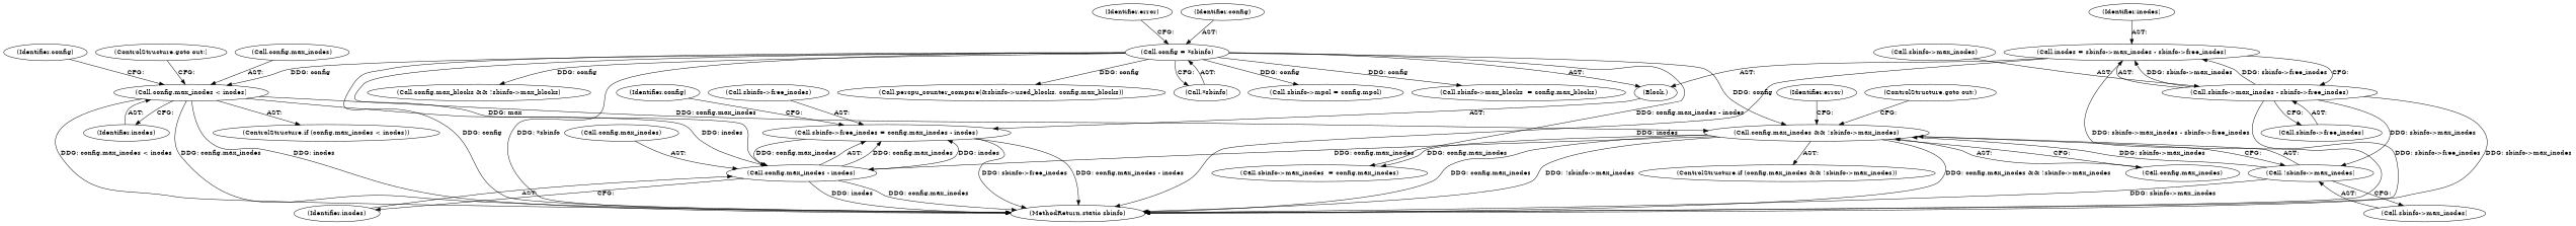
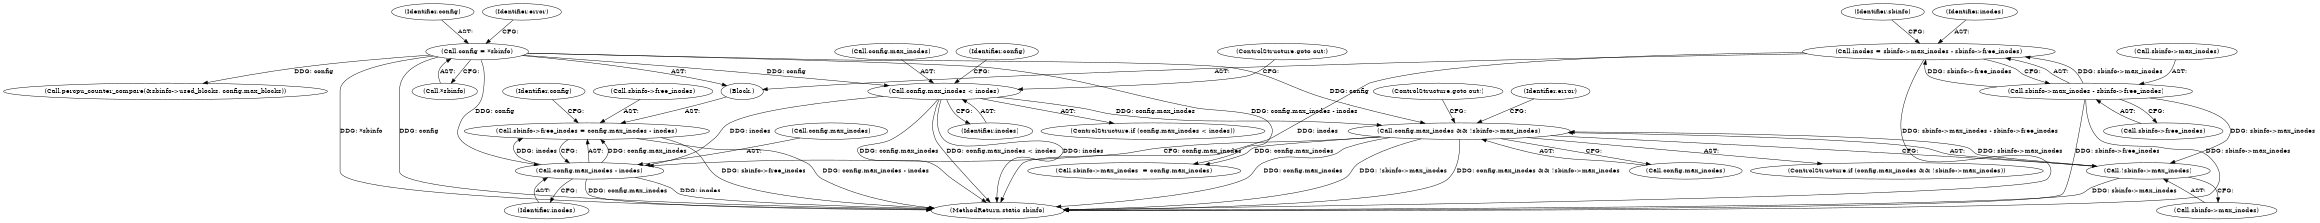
  digraph {
    n1 [label="(Call,sbinfo->free_inodes = config.max_inodes - inodes)"]
    n2 [label="(Call,config.max_inodes - inodes)"]
    n3 [label="(MethodReturn,static sbinfo)"]
    n4 [label="(Identifier,inodes)"]
    n5 [label="(Block,)"]
    n6 [label="(Call,config = *sbinfo)"]
    n7 [label="(Call,config.max_inodes && !sbinfo->max_inodes)"]
    n8 [label="(Call,config.max_inodes < inodes)"]
    n9 [label="(Call,percpu_counter_compare(&sbinfo->used_blocks, config.max_blocks))"]
    n10 [label="(Call,*sbinfo)"]
-   n11 [label="(Call,sbinfo->mpol = config.mpol)"]
-   n12 [label="(Call,sbinfo->max_blocks  = config.max_blocks)"]
    n13 [label="(Call,sbinfo->max_inodes  = config.max_inodes)"]
-   n14 [label="(Call,config.max_blocks && !sbinfo->max_blocks)"]
    n15 [label="(Call,!sbinfo->max_inodes)"]
    n16 [label="(Call,config.max_inodes)"]
    n17 [label="(ControlStructure,if (config.max_inodes && !sbinfo->max_inodes))"]
    n18 [label="(ControlStructure,if (config.max_inodes < inodes))"]
    n19 [label="(Identifier,inodes)"]
    n20 [label="(Call,sbinfo->max_inodes)"]
    n21 [label="(Call,inodes = sbinfo->max_inodes - sbinfo->free_inodes)"]
    n22 [label="(Call,sbinfo->max_inodes - sbinfo->free_inodes)"]
    n23 [label="(Call,sbinfo->free_inodes)"]
    n24 [label="(Call,sbinfo->free_inodes)"]
    n25 [label="(Call,config.max_inodes)"]
    n26 [label="(Identifier,config)"]
    n27 [label="(ControlStructure,goto out;)"]
    n28 [label="(ControlStructure,goto out;)"]
    n29 [label="(Identifier,config)"]
    n30 [label="(Identifier,error)"]
    n31 [label="(Identifier,config)"]
    n32 [label="(Call,config.max_inodes)"]
+   n33 [label="(Identifier,sbinfo)"]
    n34 [label="(Call,sbinfo->max_inodes)"]
    n35 [label="(Identifier,inodes)"]
    n36 [label="(Identifier,error)"]
-   n1 -> n2 [label="DDG: config.max_inodes"]
+   n1 -> n2 [label="CFG: "]
    n1 -> n3 [label="DDG: sbinfo->free_inodes"]
    n1 -> n3 [label="DDG: config.max_inodes - inodes"]
    n2 -> n1 [label="AST: "]
    n2 -> n1 [label="DDG: config.max_inodes"]
    n2 -> n1 [label="DDG: inodes"]
    n2 -> n3 [label="DDG: inodes"]
    n2 -> n3 [label="DDG: config.max_inodes"]
    n2 -> n4 [label="CFG: "]
    n4 -> n2 [label="AST: "]
    n5 -> n1 [label="AST: "]
-   n6 -> n2 [label="DDG: max"]
+   n6 -> n2 [label="DDG: config"]
    n6 -> n3 [label="DDG: config"]
    n6 -> n3 [label="DDG: *sbinfo"]
    n6 -> n5 [label="AST: "]
    n6 -> n7 [label="DDG: config"]
    n6 -> n8 [label="DDG: config"]
    n6 -> n9 [label="DDG: config"]
    n6 -> n10 [label="CFG: "]
-   n6 -> n11 [label="DDG: config"]
-   n6 -> n12 [label="DDG: config"]
    n6 -> n13 [label="DDG: config.max_inodes - inodes"]
-   n6 -> n14 [label="DDG: config"]
-   n7 -> n2 [label="DDG: config.max_inodes"]
+   n7 -> n2 [label="CFG: config.max_inodes"]
    n7 -> n3 [label="DDG: config.max_inodes"]
    n7 -> n3 [label="DDG: !sbinfo->max_inodes"]
    n7 -> n3 [label="DDG: config.max_inodes && !sbinfo->max_inodes"]
    n7 -> n13 [label="DDG: config.max_inodes"]
    n7 -> n15 [label="CFG: "]
    n7 -> n16 [label="CFG: "]
    n7 -> n17 [label="AST: "]
    n8 -> n2 [label="DDG: inodes"]
    n8 -> n3 [label="DDG: inodes"]
    n8 -> n3 [label="DDG: config.max_inodes < inodes"]
    n8 -> n3 [label="DDG: config.max_inodes"]
    n8 -> n7 [label="DDG: config.max_inodes"]
    n8 -> n18 [label="AST: "]
    n8 -> n19 [label="CFG: "]
    n10 -> n6 [label="AST: "]
    n15 -> n3 [label="DDG: sbinfo->max_inodes"]
    n15 -> n7 [label="AST: "]
    n15 -> n7 [label="DDG: sbinfo->max_inodes"]
    n15 -> n20 [label="CFG: "]
    n16 -> n7 [label="AST: "]
    n19 -> n8 [label="AST: "]
    n20 -> n15 [label="AST: "]
    n21 -> n3 [label="DDG: sbinfo->max_inodes - sbinfo->free_inodes"]
    n21 -> n3 [label="DDG: inodes"]
    n21 -> n5 [label="AST: "]
    n21 -> n22 [label="CFG: "]
    n22 -> n3 [label="DDG: sbinfo->free_inodes"]
    n22 -> n3 [label="DDG: sbinfo->max_inodes"]
    n22 -> n15 [label="DDG: sbinfo->max_inodes"]
    n22 -> n21 [label="AST: "]
    n22 -> n21 [label="DDG: sbinfo->max_inodes"]
    n22 -> n21 [label="DDG: sbinfo->free_inodes"]
    n22 -> n23 [label="CFG: "]
    n23 -> n22 [label="AST: "]
    n24 -> n1 [label="AST: "]
    n25 -> n2 [label="AST: "]
    n26 -> n8 [label="CFG: "]
    n27 -> n8 [label="CFG: "]
    n28 -> n7 [label="CFG: "]
    n29 -> n1 [label="CFG: "]
    n30 -> n7 [label="CFG: "]
    n31 -> n6 [label="AST: "]
    n32 -> n8 [label="AST: "]
+   n33 -> n21 [label="CFG: "]
    n34 -> n22 [label="AST: "]
    n35 -> n21 [label="AST: "]
    n36 -> n6 [label="CFG: "]
  }
